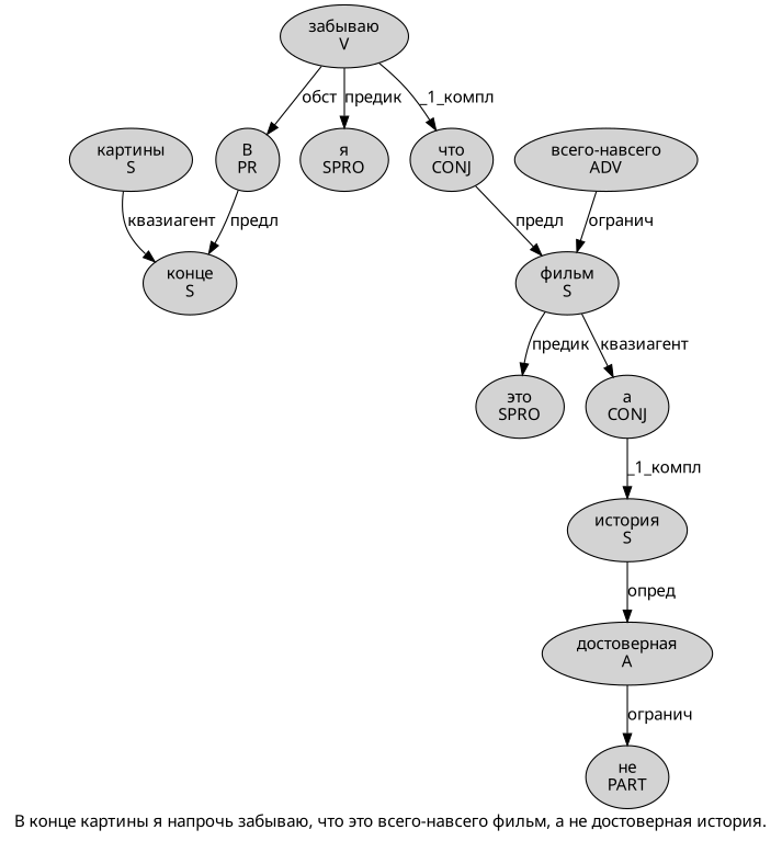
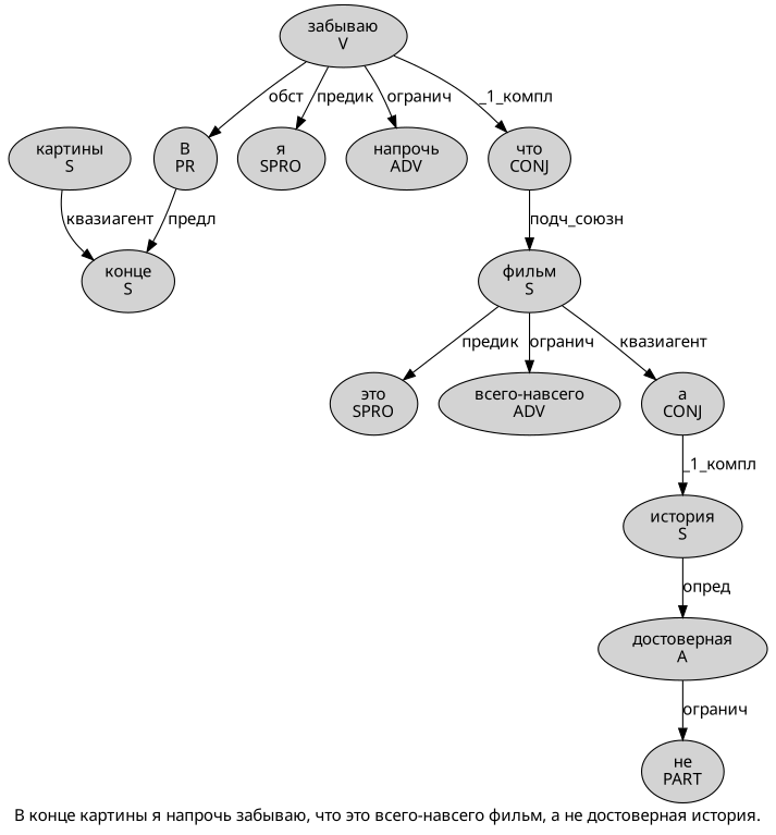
  digraph {
    fontname="Noto Sans"
    label="В конце картины я напрочь забываю, что это всего-навсего фильм, а не достоверная история."
    node [fillcolor=lightgray fontname="Noto Sans" penwidth=1 shape=ellipse style=filled]
    edge [fontname="Noto Sans"]
    n1 [label="В\nPR"]
    n2 [label="конце\nS"]
    n3 [label="картины\nS"]
    n4 [label="я\nSPRO"]
+   n5 [label="напрочь\nADV"]
    n6 [label="забываю\nV"]
    n7 [label="что\nCONJ"]
    n8 [label="фильм\nS"]
    n9 [label="это\nSPRO"]
    n10 [label="всего-навсего\nADV"]
    n11 [label="а\nCONJ"]
    n12 [label="история\nS"]
    n13 [label="достоверная\nA"]
    n14 [label="не\nPART"]
    n1 -> n2 [label="предл"]
    n3 -> n2 [label="квазиагент"]
    n6 -> n1 [label="обст"]
    n6 -> n4 [label="предик"]
+   n6 -> n5 [label="огранич"]
    n6 -> n7 [label="_1_компл"]
-   n7 -> n8 [label="предл"]
+   n7 -> n8 [label="подч_союзн"]
    n8 -> n9 [label="предик"]
-   n10 -> n8 [label="огранич"]
+   n8 -> n10 [label="огранич"]
    n8 -> n11 [label="квазиагент"]
    n11 -> n12 [label="_1_компл"]
    n12 -> n13 [label="опред"]
    n13 -> n14 [label="огранич"]
  }
